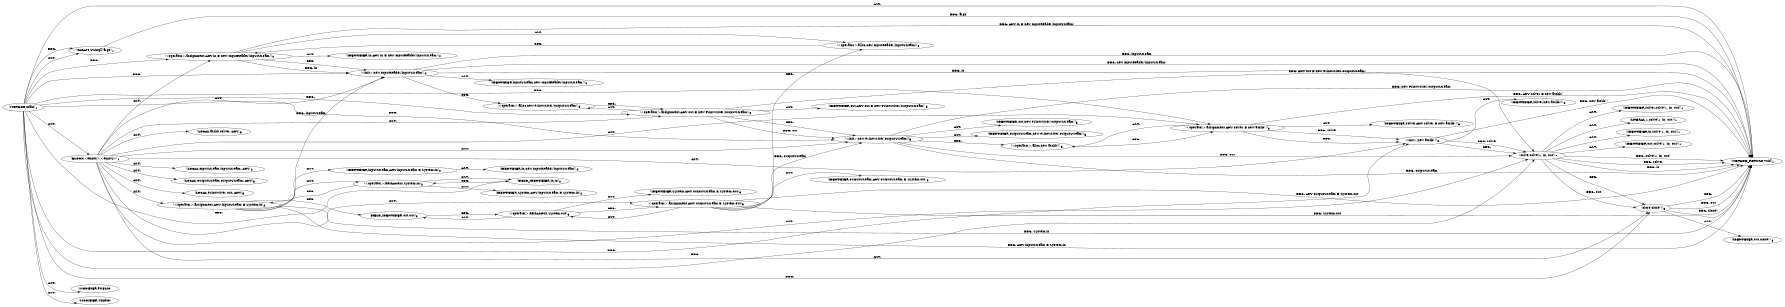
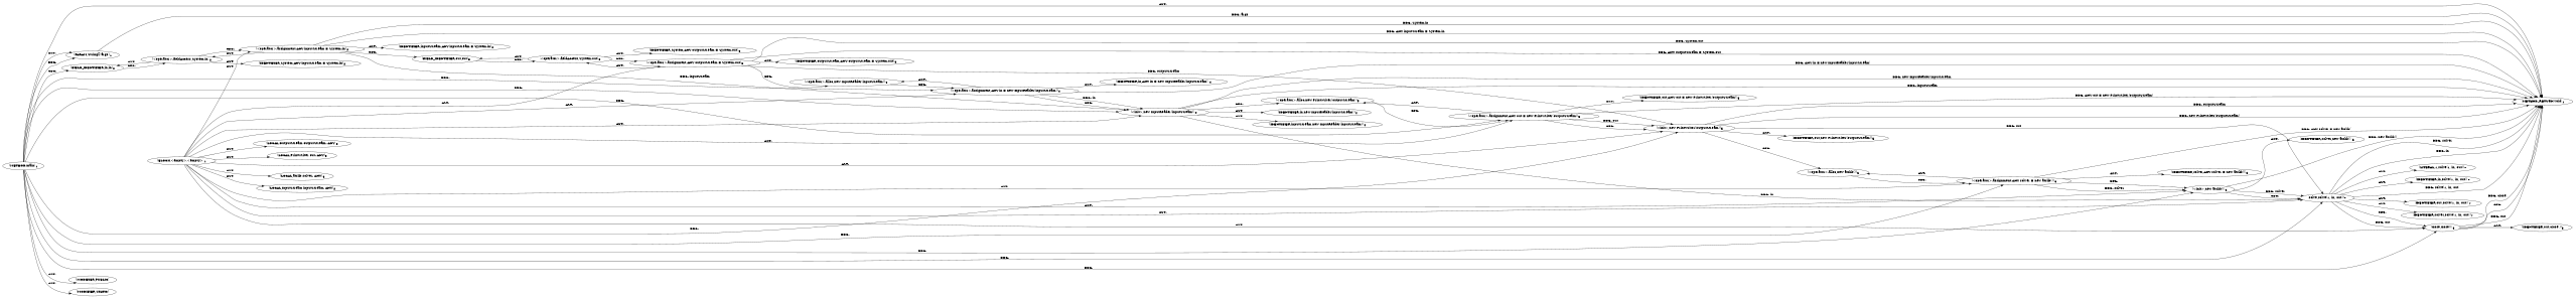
  digraph {
    rankdir=LR
    n1 [label=<(METHOD,main)<SUB>1</SUB>>]
    n2 [label=<(PARAM,String[] args)<SUB>1</SUB>>]
    n3 [label=<(BLOCK,&lt;empty&gt;,&lt;empty&gt;)<SUB>1</SUB>>]
    n4 [label=<(FIELD_IDENTIFIER,in,in)<SUB>2</SUB>>]
    n5 [label=<(&lt;operator&gt;.assignment,ANY in = new InputReader(inputStream))<SUB>4</SUB>>]
    n6 [label=<(&lt;init&gt;,new InputReader(inputStream))<SUB>4</SUB>>]
    n7 [label=<(&lt;operator&gt;.assignment,ANY out = new PrintWriter(outputStream))<SUB>5</SUB>>]
    n8 [label=<(&lt;init&gt;,new PrintWriter(outputStream))<SUB>5</SUB>>]
    n9 [label=<(&lt;operator&gt;.assignment,ANY solver = new atskb())<SUB>6</SUB>>]
    n10 [label=<(&lt;init&gt;,new atskb())<SUB>6</SUB>>]
    n11 [label=<(solve,solve(1, in, out))<SUB>7</SUB>>]
    n12 [label=<(close,close())<SUB>8</SUB>>]
    n13 [label=<(MODIFIER,PUBLIC)>]
    n14 [label=<(MODIFIER,STATIC)>]
    n15 [label=<(METHOD_RETURN,void)<SUB>1</SUB>>]
    n16 [label=<(LOCAL,InputStream inputStream: ANY)<SUB>2</SUB>>]
    n17 [label=<(&lt;operator&gt;.assignment,ANY inputStream = System.in)<SUB>2</SUB>>]
    n18 [label=<(LOCAL,OutputStream outputStream: ANY)<SUB>3</SUB>>]
    n19 [label=<(&lt;operator&gt;.assignment,ANY outputStream = System.out)<SUB>3</SUB>>]
    n20 [label=<(LOCAL,PrintWriter out: ANY)<SUB>5</SUB>>]
    n21 [label=<(LOCAL,atskb solver: ANY)<SUB>6</SUB>>]
    n22 [label=<(&lt;operator&gt;.fieldAccess,System.in)<SUB>2</SUB>>]
    n23 [label=<(&lt;operator&gt;.alloc,new InputReader(inputStream))<SUB>4</SUB>>]
    n24 [label=<(IDENTIFIER,in,ANY in = new InputReader(inputStream))<SUB>4</SUB>>]
    n25 [label=<(IDENTIFIER,in,new InputReader(inputStream))<SUB>4</SUB>>]
    n26 [label=<(IDENTIFIER,inputStream,new InputReader(inputStream))<SUB>4</SUB>>]
    n27 [label=<(&lt;operator&gt;.alloc,new PrintWriter(outputStream))<SUB>5</SUB>>]
    n28 [label=<(IDENTIFIER,out,ANY out = new PrintWriter(outputStream))<SUB>5</SUB>>]
    n29 [label=<(IDENTIFIER,out,new PrintWriter(outputStream))<SUB>5</SUB>>]
-   n30 [label=<(IDENTIFIER,outputStream,new PrintWriter(outputStream))<SUB>5</SUB>>]
    n31 [label=<(&lt;operator&gt;.alloc,new atskb())<SUB>6</SUB>>]
    n32 [label=<(IDENTIFIER,solver,ANY solver = new atskb())<SUB>6</SUB>>]
    n33 [label=<(IDENTIFIER,solver,new atskb())<SUB>6</SUB>>]
    n34 [label=<(IDENTIFIER,solver,solve(1, in, out))<SUB>7</SUB>>]
    n35 [label=<(LITERAL,1,solve(1, in, out))<SUB>7</SUB>>]
    n36 [label=<(IDENTIFIER,in,solve(1, in, out))<SUB>7</SUB>>]
    n37 [label=<(IDENTIFIER,out,solve(1, in, out))<SUB>7</SUB>>]
    n38 [label=<(IDENTIFIER,out,close())<SUB>8</SUB>>]
    n39 [label=<(IDENTIFIER,inputStream,ANY inputStream = System.in)<SUB>2</SUB>>]
    n40 [label=<(FIELD_IDENTIFIER,out,out)<SUB>3</SUB>>]
    n41 [label=<(IDENTIFIER,outputStream,ANY outputStream = System.out)<SUB>3</SUB>>]
    n42 [label=<(&lt;operator&gt;.fieldAccess,System.out)<SUB>3</SUB>>]
    n43 [label=<(IDENTIFIER,System,ANY inputStream = System.in)<SUB>2</SUB>>]
    n44 [label=<(IDENTIFIER,System,ANY outputStream = System.out)<SUB>3</SUB>>]
    n1 -> n2 [label="AST: "]
    n1 -> n2 [label="DDG: "]
-   n1 -> n3 [label="AST: "]
    n1 -> n4 [label="CFG: "]
    n1 -> n5 [label="DDG: "]
    n1 -> n6 [label="DDG: "]
    n1 -> n7 [label="DDG: "]
    n1 -> n8 [label="DDG: "]
    n1 -> n9 [label="DDG: "]
    n1 -> n10 [label="DDG: "]
    n1 -> n11 [label="DDG: "]
    n1 -> n12 [label="DDG: "]
    n1 -> n13 [label="AST: "]
    n1 -> n14 [label="AST: "]
    n1 -> n15 [label="AST: "]
    n2 -> n15 [label="DDG: args"]
    n3 -> n5 [label="AST: "]
    n3 -> n6 [label="AST: "]
    n3 -> n7 [label="AST: "]
    n3 -> n8 [label="AST: "]
    n3 -> n9 [label="AST: "]
    n3 -> n10 [label="AST: "]
    n3 -> n11 [label="AST: "]
    n3 -> n12 [label="AST: "]
    n3 -> n16 [label="AST: "]
    n3 -> n17 [label="AST: "]
    n3 -> n18 [label="AST: "]
    n3 -> n19 [label="AST: "]
    n3 -> n20 [label="AST: "]
    n3 -> n21 [label="AST: "]
    n4 -> n22 [label="CFG: "]
    n5 -> n6 [label="CFG: "]
    n5 -> n6 [label="DDG: in"]
    n5 -> n15 [label="DDG: ANY in = new InputReader(inputStream)"]
    n5 -> n23 [label="AST: "]
    n5 -> n24 [label="AST: "]
    n6 -> n11 [label="DDG: in"]
    n6 -> n15 [label="DDG: inputStream"]
    n6 -> n15 [label="DDG: new InputReader(inputStream)"]
-   n39 -> n25 [label="AST: "]
+   n6 -> n25 [label="AST: "]
    n6 -> n26 [label="AST: "]
    n6 -> n27 [label="CFG: "]
    n7 -> n8 [label="CFG: "]
    n7 -> n8 [label="DDG: out"]
    n7 -> n15 [label="DDG: ANY out = new PrintWriter(outputStream)"]
    n7 -> n27 [label="AST: "]
    n7 -> n28 [label="AST: "]
    n8 -> n11 [label="DDG: out"]
    n8 -> n15 [label="DDG: outputStream"]
    n8 -> n15 [label="DDG: new PrintWriter(outputStream)"]
    n8 -> n29 [label="AST: "]
-   n8 -> n30 [label="AST: "]
    n8 -> n31 [label="CFG: "]
    n9 -> n10 [label="CFG: "]
    n9 -> n10 [label="DDG: solver"]
    n9 -> n15 [label="DDG: ANY solver = new atskb()"]
    n9 -> n31 [label="AST: "]
    n9 -> n32 [label="AST: "]
    n10 -> n11 [label="CFG: "]
    n10 -> n11 [label="DDG: solver"]
    n10 -> n15 [label="DDG: new atskb()"]
    n10 -> n33 [label="AST: "]
    n11 -> n12 [label="CFG: "]
    n11 -> n12 [label="DDG: out"]
    n11 -> n15 [label="DDG: solver"]
    n11 -> n15 [label="DDG: in"]
    n11 -> n15 [label="DDG: solve(1, in, out)"]
    n11 -> n34 [label="AST: "]
    n11 -> n35 [label="AST: "]
    n11 -> n36 [label="AST: "]
    n11 -> n37 [label="AST: "]
    n12 -> n15 [label="CFG: "]
    n12 -> n15 [label="DDG: out"]
    n12 -> n15 [label="DDG: close()"]
    n12 -> n38 [label="AST: "]
    n17 -> n6 [label="DDG: inputStream"]
    n17 -> n15 [label="DDG: System.in"]
    n17 -> n15 [label="DDG: ANY inputStream = System.in"]
    n17 -> n22 [label="AST: "]
    n17 -> n39 [label="AST: "]
    n17 -> n40 [label="CFG: "]
    n19 -> n8 [label="DDG: outputStream"]
    n19 -> n15 [label="DDG: System.out"]
    n19 -> n15 [label="DDG: ANY outputStream = System.out"]
    n19 -> n23 [label="CFG: "]
    n19 -> n41 [label="AST: "]
    n19 -> n42 [label="AST: "]
    n22 -> n4 [label="AST: "]
    n22 -> n17 [label="CFG: "]
    n22 -> n43 [label="AST: "]
    n23 -> n5 [label="CFG: "]
    n27 -> n7 [label="CFG: "]
    n31 -> n9 [label="CFG: "]
    n40 -> n42 [label="CFG: "]
    n42 -> n19 [label="CFG: "]
    n42 -> n40 [label="AST: "]
    n42 -> n44 [label="AST: "]
  }
